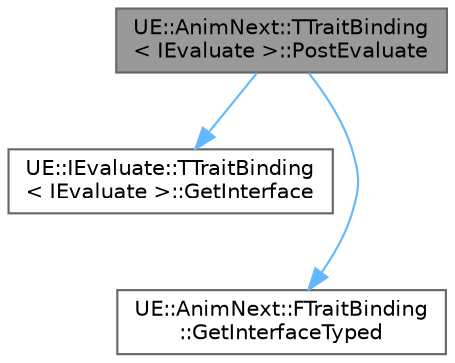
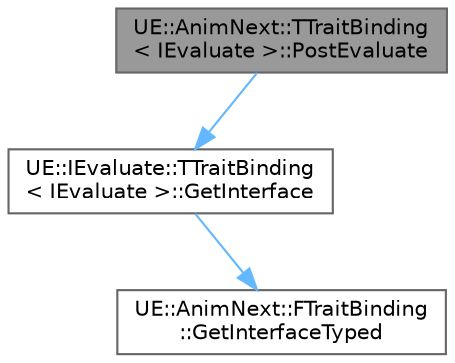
  digraph {
    rankdir=TB
    node [color=grey40 fillcolor=white fontname=Helvetica fontsize=10 shape=box style=filled]
    edge [color=steelblue1 fontname=Helvetica fontsize=10 labelfontname=Helvetica labelfontsize=10 style=solid]
    n1 [color=gray40 fillcolor=grey60 fontcolor=black height=0.2 label="UE::AnimNext::TTraitBinding\l\< IEvaluate \>::PostEvaluate" width=0.4]
    n2 [height=0.2 label="UE::IEvaluate::TTraitBinding\l\< IEvaluate \>::GetInterface" width=0.4]
    n3 [height=0.2 label="UE::AnimNext::FTraitBinding\l::GetInterfaceTyped" width=0.4]
    n1 -> n2
-   n1 -> n3
+   n2 -> n3
  }
